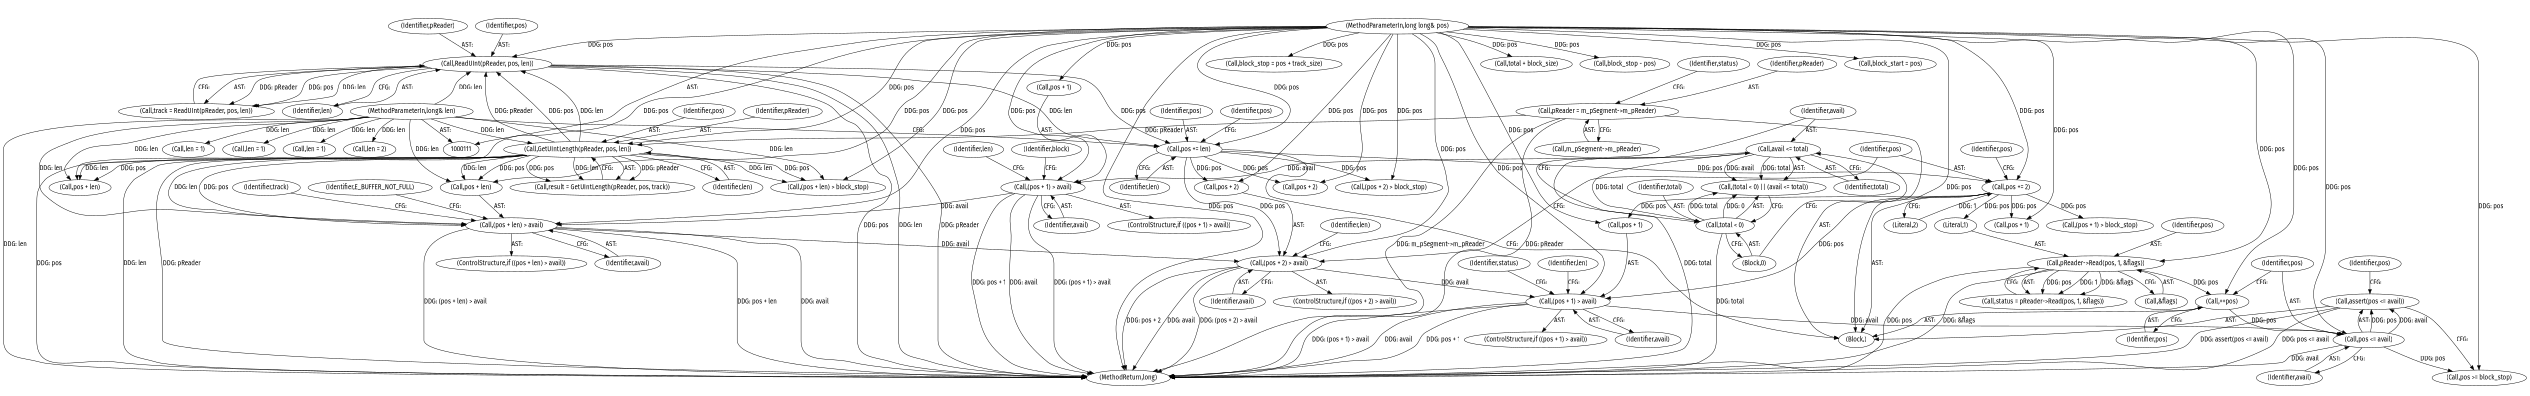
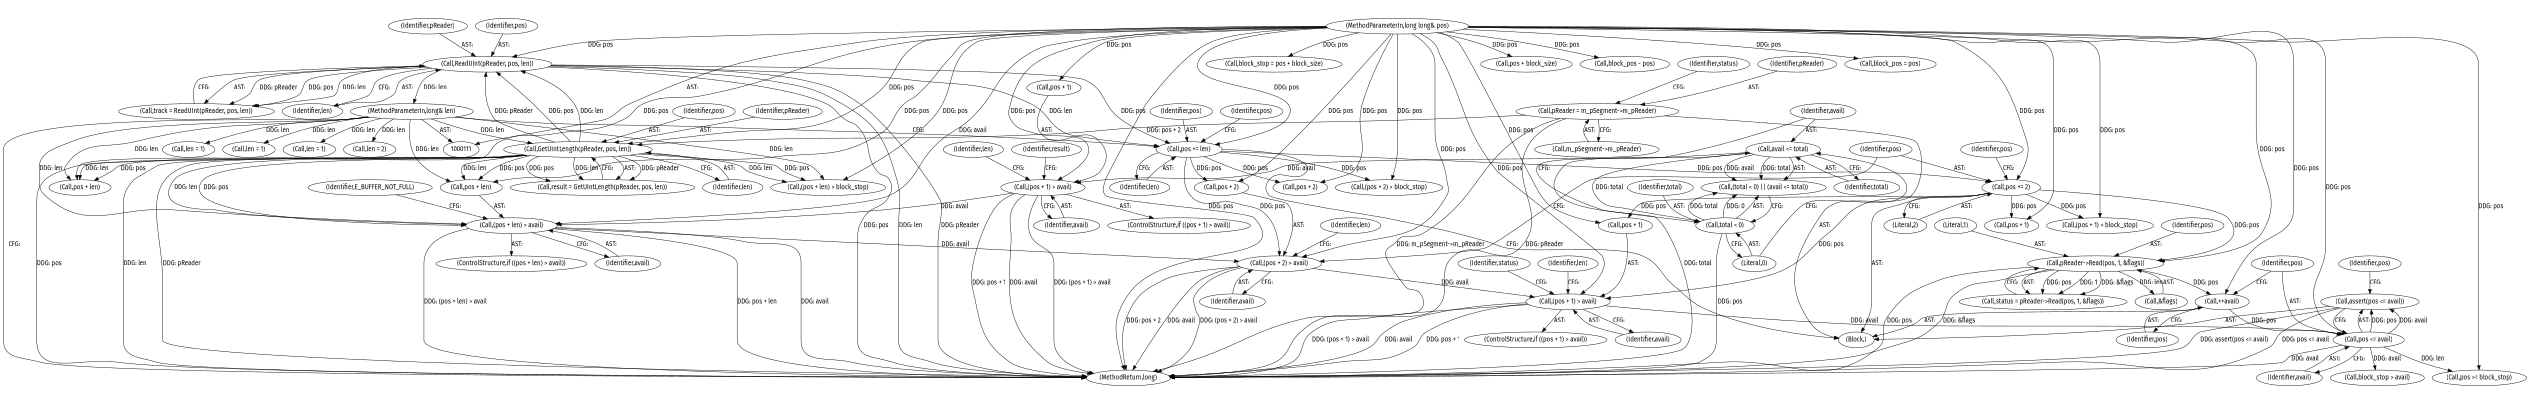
  digraph {
    fontname="Fira Sans"
    node [fontname="Fira Sans"]
    edge [fontname="Fira Sans"]
    n1 [label="(Call,assert(pos <= avail))"]
    n2 [label="(Call,pos <= avail)"]
    n3 [label="(MethodReturn,long)"]
    n4 [label="(Block,)"]
    n5 [label="(Identifier,avail)"]
+   n6 [label="(Call,block_stop > avail)"]
    n7 [label="(Call,pos >= block_stop)"]
-   n8 [label="(Call,++pos)"]
+   n8 [label="(Call,++avail)"]
    n9 [label="(Identifier,pos)"]
    n10 [label="(Call,pReader->Read(pos, 1, &flags))"]
    n11 [label="(Call,&flags)"]
    n12 [label="(Call,status = pReader->Read(pos, 1, &flags))"]
    n13 [label="(MethodParameterIn,long long& pos)"]
    n14 [label="(Call,pos += 2)"]
    n15 [label="(Call,pos += len)"]
    n16 [label="(Call,ReadUInt(pReader, pos, len))"]
    n17 [label="(Call,GetUIntLength(pReader, pos, len))"]
    n18 [label="(Call,(pos + 1) > avail)"]
    n19 [label="(Call,(pos + 2) > avail)"]
    n20 [label="(Call,(pos + len) > avail)"]
    n21 [label="(Call,(pos + 1) > avail)"]
    n22 [label="(Call,pos + len)"]
-   n23 [label="(Call,block_stop = pos + track_size)"]
+   n23 [label="(Call,block_stop = pos + block_size)"]
    n24 [label="(Call,(pos + len) > block_stop)"]
    n25 [label="(Call,pos + 1)"]
    n26 [label="(Call,pos + 2)"]
    n27 [label="(Call,pos + 1)"]
    n28 [label="(Call,(pos + 1) > block_stop)"]
    n29 [label="(Call,(pos + 2) > block_stop)"]
    n30 [label="(Call,pos + 1)"]
-   n31 [label="(Call,total + block_size)"]
-   n32 [label="(Call,block_stop - pos)"]
+   n31 [label="(Call,pos + block_size)"]
+   n32 [label="(Call,block_pos - pos)"]
    n33 [label="(Call,pos + 2)"]
    n34 [label="(Call,pos + len)"]
-   n35 [label="(Call,block_start = pos)"]
+   n35 [label="(Call,block_pos = pos)"]
    1000111
    n37 [label="(Literal,2)"]
    n38 [label="(Identifier,len)"]
    n39 [label="(Call,track = ReadUInt(pReader, pos, len))"]
    n40 [label="(Identifier,len)"]
-   n41 [label="(Call,result = GetUIntLength(pReader, pos, track))"]
+   n41 [label="(Call,result = GetUIntLength(pReader, pos, len))"]
    n42 [label="(Identifier,len)"]
    n43 [label="(Identifier,avail)"]
    n44 [label="(ControlStructure,if ((pos + 1) > avail))"]
    n45 [label="(Identifier,avail)"]
-   n46 [label="(ControlStructure,if ((pos + 2) > avail))"]
    n47 [label="(Identifier,avail)"]
    n48 [label="(ControlStructure,if ((pos + len) > avail))"]
    n49 [label="(ControlStructure,if ((pos + 1) > avail))"]
    n50 [label="(Identifier,avail)"]
    n51 [label="(Call,pReader = m_pSegment->m_pReader)"]
    n52 [label="(Call,m_pSegment->m_pReader)"]
    n53 [label="(MethodParameterIn,long& len)"]
    n54 [label="(Call,len = 1)"]
    n55 [label="(Call,len = 1)"]
    n56 [label="(Call,len = 1)"]
    n57 [label="(Call,len = 2)"]
    n58 [label="(Call,avail <= total)"]
    n59 [label="(Identifier,total)"]
    n60 [label="(Call,(total < 0) || (avail <= total))"]
    n61 [label="(Call,total < 0)"]
-   n62 [label="(Block,0)"]
+   n62 [label="(Literal,0)"]
    n63 [label="(Identifier,pos)"]
    n64 [label="(Identifier,total)"]
    n65 [label="(Identifier,len)"]
    n66 [label="(Literal,1)"]
    n67 [label="(Identifier,pos)"]
-   n68 [label="(Identifier,track)"]
    n69 [label="(Identifier,pos)"]
    n70 [label="(Identifier,status)"]
    n71 [label="(Identifier,pos)"]
    n72 [label="(Identifier,avail)"]
    n73 [label="(Identifier,pos)"]
    n74 [label="(Identifier,pos)"]
    n75 [label="(Identifier,pos)"]
    n76 [label="(Identifier,pReader)"]
    n77 [label="(Identifier,len)"]
    n78 [label="(Identifier,pReader)"]
    n79 [label="(Identifier,E_BUFFER_NOT_FULL)"]
    n80 [label="(Identifier,len)"]
    n81 [label="(Identifier,pos)"]
    n82 [label="(Identifier,pReader)"]
    n83 [label="(Identifier,status)"]
-   n84 [label="(Identifier,block)"]
+   n84 [label="(Identifier,result)"]
    n85 [label="(Identifier,pos)"]
-   n1 -> n7 [label="CFG: "]
+   n1 -> n2 [label="CFG: "]
    n1 -> n3 [label="DDG: assert(pos <= avail)"]
    n1 -> n3 [label="DDG: pos <= avail"]
    n1 -> n4 [label="AST: "]
    n2 -> n1 [label="AST: "]
    n2 -> n1 [label="DDG: pos"]
    n2 -> n1 [label="DDG: avail"]
    n2 -> n3 [label="DDG: avail"]
    n2 -> n5 [label="CFG: "]
-   n2 -> n7 [label="DDG: pos"]
+   n2 -> n6 [label="DDG: avail"]
+   n2 -> n7 [label="DDG: len"]
    n5 -> n2 [label="AST: "]
    n8 -> n2 [label="DDG: pos"]
    n8 -> n4 [label="AST: "]
    n8 -> n9 [label="CFG: "]
    n9 -> n8 [label="AST: "]
    n10 -> n3 [label="DDG: pos"]
    n10 -> n3 [label="DDG: &flags"]
    n10 -> n8 [label="DDG: pos"]
-   n10 -> n11 [label="CFG: "]
+   n10 -> n11 [label="DDG: len"]
    n10 -> n12 [label="AST: "]
    n10 -> n12 [label="DDG: pos"]
    n10 -> n12 [label="DDG: 1"]
    n10 -> n12 [label="DDG: &flags"]
    n11 -> n10 [label="AST: "]
    n12 -> n10 [label="CFG: "]
    n13 -> n2 [label="DDG: pos"]
    n13 -> n3 [label="DDG: pos"]
    n13 -> n7 [label="DDG: pos"]
    n13 -> n8 [label="DDG: pos"]
    n13 -> n10 [label="DDG: pos"]
    n13 -> n14 [label="DDG: pos"]
    n13 -> n15 [label="DDG: pos"]
    n13 -> n16 [label="DDG: pos"]
    n13 -> n17 [label="DDG: pos"]
    n13 -> n18 [label="DDG: pos"]
    n13 -> n19 [label="DDG: pos"]
-   n13 -> n20 [label="DDG: pos"]
+   n13 -> n20 [label="DDG: avail"]
    n13 -> n21 [label="DDG: pos"]
    n13 -> n22 [label="DDG: pos"]
    n13 -> n23 [label="DDG: pos"]
    n13 -> n24 [label="DDG: pos"]
    n13 -> n25 [label="DDG: pos"]
    n13 -> n26 [label="DDG: pos"]
    n13 -> n27 [label="DDG: pos"]
-   n13 -> n4 [label="DDG: pos"]
+   n13 -> n28 [label="DDG: pos"]
    n13 -> n29 [label="DDG: pos"]
    n13 -> n30 [label="DDG: pos"]
    n13 -> n31 [label="DDG: pos"]
    n13 -> n32 [label="DDG: pos"]
    n13 -> n33 [label="DDG: pos"]
    n13 -> n34 [label="DDG: pos"]
    n13 -> n35 [label="DDG: pos"]
    n13 -> 1000111 [label="AST: "]
    n14 -> n4 [label="AST: "]
-   n14 -> n66 [label="DDG: pos"]
+   n14 -> n10 [label="DDG: pos"]
    n14 -> n18 [label="DDG: pos"]
    n14 -> n25 [label="DDG: pos"]
    n14 -> n27 [label="DDG: pos"]
    n14 -> n28 [label="DDG: pos"]
    n14 -> n37 [label="CFG: "]
    n15 -> n4 [label="CFG: "]
    n15 -> n14 [label="DDG: pos"]
    n15 -> n19 [label="DDG: pos"]
    n15 -> n26 [label="DDG: pos"]
    n15 -> n29 [label="DDG: pos"]
    n15 -> n33 [label="DDG: pos"]
    n15 -> n38 [label="CFG: "]
    n16 -> n3 [label="DDG: pos"]
    n16 -> n3 [label="DDG: len"]
    n16 -> n3 [label="DDG: pReader"]
    n16 -> n15 [label="DDG: len"]
    n16 -> n15 [label="DDG: pos"]
    n16 -> n39 [label="AST: "]
    n16 -> n39 [label="DDG: pReader"]
    n16 -> n39 [label="DDG: pos"]
    n16 -> n39 [label="DDG: len"]
    n16 -> n40 [label="CFG: "]
    n17 -> n3 [label="DDG: pos"]
    n17 -> n3 [label="DDG: len"]
    n17 -> n3 [label="DDG: pReader"]
    n17 -> n16 [label="DDG: pReader"]
    n17 -> n16 [label="DDG: pos"]
    n17 -> n16 [label="DDG: len"]
    n17 -> n20 [label="DDG: pos"]
    n17 -> n20 [label="DDG: len"]
    n17 -> n22 [label="DDG: pos"]
    n17 -> n22 [label="DDG: len"]
    n17 -> n24 [label="DDG: pos"]
    n17 -> n24 [label="DDG: len"]
    n17 -> n34 [label="DDG: pos"]
    n17 -> n34 [label="DDG: len"]
    n17 -> n41 [label="AST: "]
    n17 -> n41 [label="DDG: pReader"]
    n17 -> n41 [label="DDG: pos"]
    n17 -> n41 [label="DDG: len"]
    n17 -> n42 [label="CFG: "]
    n18 -> n2 [label="DDG: avail"]
    n18 -> n3 [label="DDG: (pos + 1) > avail"]
    n18 -> n3 [label="DDG: avail"]
    n18 -> n3 [label="DDG: pos + 1"]
    n18 -> n43 [label="CFG: "]
    n18 -> n44 [label="AST: "]
    n19 -> n3 [label="DDG: (pos + 2) > avail"]
    n19 -> n3 [label="DDG: pos + 2"]
    n19 -> n3 [label="DDG: avail"]
    n19 -> n18 [label="DDG: avail"]
    n19 -> n45 [label="CFG: "]
-   n19 -> n46 [label="AST: "]
    n20 -> n3 [label="DDG: avail"]
    n20 -> n3 [label="DDG: (pos + len) > avail"]
    n20 -> n3 [label="DDG: pos + len"]
    n20 -> n19 [label="DDG: avail"]
    n20 -> n47 [label="CFG: "]
    n20 -> n48 [label="AST: "]
    n21 -> n3 [label="DDG: pos + 1"]
    n21 -> n3 [label="DDG: avail"]
    n21 -> n3 [label="DDG: (pos + 1) > avail"]
    n21 -> n20 [label="DDG: avail"]
    n21 -> n49 [label="AST: "]
    n21 -> n50 [label="CFG: "]
    n25 -> n18 [label="AST: "]
    n30 -> n21 [label="AST: "]
    n33 -> n19 [label="AST: "]
    n34 -> n20 [label="AST: "]
-   n37 -> n14 [label="DDG: 1"]
+   n37 -> n14 [label="AST: "]
    n38 -> n15 [label="AST: "]
    n39 -> n16 [label="CFG: "]
    n40 -> n16 [label="AST: "]
    n41 -> n17 [label="CFG: "]
    n42 -> n17 [label="AST: "]
    n43 -> n18 [label="AST: "]
    n45 -> n19 [label="AST: "]
    n47 -> n20 [label="AST: "]
    n50 -> n21 [label="AST: "]
    n51 -> n3 [label="DDG: pReader"]
    n51 -> n3 [label="DDG: m_pSegment->m_pReader"]
    n51 -> n4 [label="AST: "]
-   n51 -> n17 [label="DDG: pReader"]
+   n51 -> n17 [label="DDG: pos + 2"]
    n51 -> n52 [label="CFG: "]
    n52 -> n51 [label="AST: "]
-   n53 -> n3 [label="DDG: len"]
+   n53 -> n3 [label="CFG: "]
    n53 -> n15 [label="CFG: "]
-   n53 -> n16 [label="DDG: len"]
+   n16 -> n53 [label="DDG: len"]
    n53 -> n17 [label="DDG: len"]
    n53 -> n20 [label="DDG: len"]
    n53 -> n22 [label="DDG: len"]
    n53 -> n24 [label="DDG: len"]
    n53 -> n34 [label="DDG: len"]
    n53 -> 1000111 [label="AST: "]
    n53 -> n54 [label="DDG: len"]
    n53 -> n55 [label="DDG: len"]
    n53 -> n56 [label="DDG: len"]
    n53 -> n57 [label="DDG: len"]
    n58 -> n3 [label="DDG: total"]
    n58 -> n21 [label="DDG: avail"]
    n58 -> n59 [label="CFG: "]
    n58 -> n60 [label="AST: "]
    n58 -> n60 [label="DDG: avail"]
    n58 -> n60 [label="DDG: total"]
    n59 -> n58 [label="AST: "]
    n60 -> n61 [label="CFG: "]
-   n61 -> n3 [label="DDG: total"]
+   n61 -> n3 [label="DDG: pos"]
    n61 -> n58 [label="DDG: total"]
    n61 -> n60 [label="AST: "]
    n61 -> n60 [label="DDG: total"]
    n61 -> n60 [label="DDG: 0"]
    n61 -> n62 [label="CFG: "]
    n62 -> n58 [label="CFG: "]
    n62 -> n61 [label="AST: "]
    n63 -> n14 [label="AST: "]
    n63 -> n19 [label="CFG: "]
    n64 -> n61 [label="AST: "]
    n65 -> n21 [label="CFG: "]
    n66 -> n10 [label="AST: "]
    n67 -> n14 [label="CFG: "]
-   n68 -> n20 [label="CFG: "]
    n69 -> n15 [label="AST: "]
    n70 -> n18 [label="CFG: "]
    n71 -> n1 [label="CFG: "]
    n72 -> n58 [label="AST: "]
    n72 -> n61 [label="CFG: "]
    n73 -> n17 [label="AST: "]
    n74 -> n16 [label="AST: "]
    n75 -> n2 [label="AST: "]
    n75 -> n8 [label="CFG: "]
    n76 -> n16 [label="AST: "]
    n77 -> n18 [label="CFG: "]
    n78 -> n17 [label="AST: "]
    n79 -> n20 [label="CFG: "]
    n80 -> n19 [label="CFG: "]
    n81 -> n10 [label="AST: "]
    n82 -> n51 [label="AST: "]
    n83 -> n51 [label="CFG: "]
    n84 -> n21 [label="CFG: "]
    n85 -> n15 [label="CFG: "]
  }
